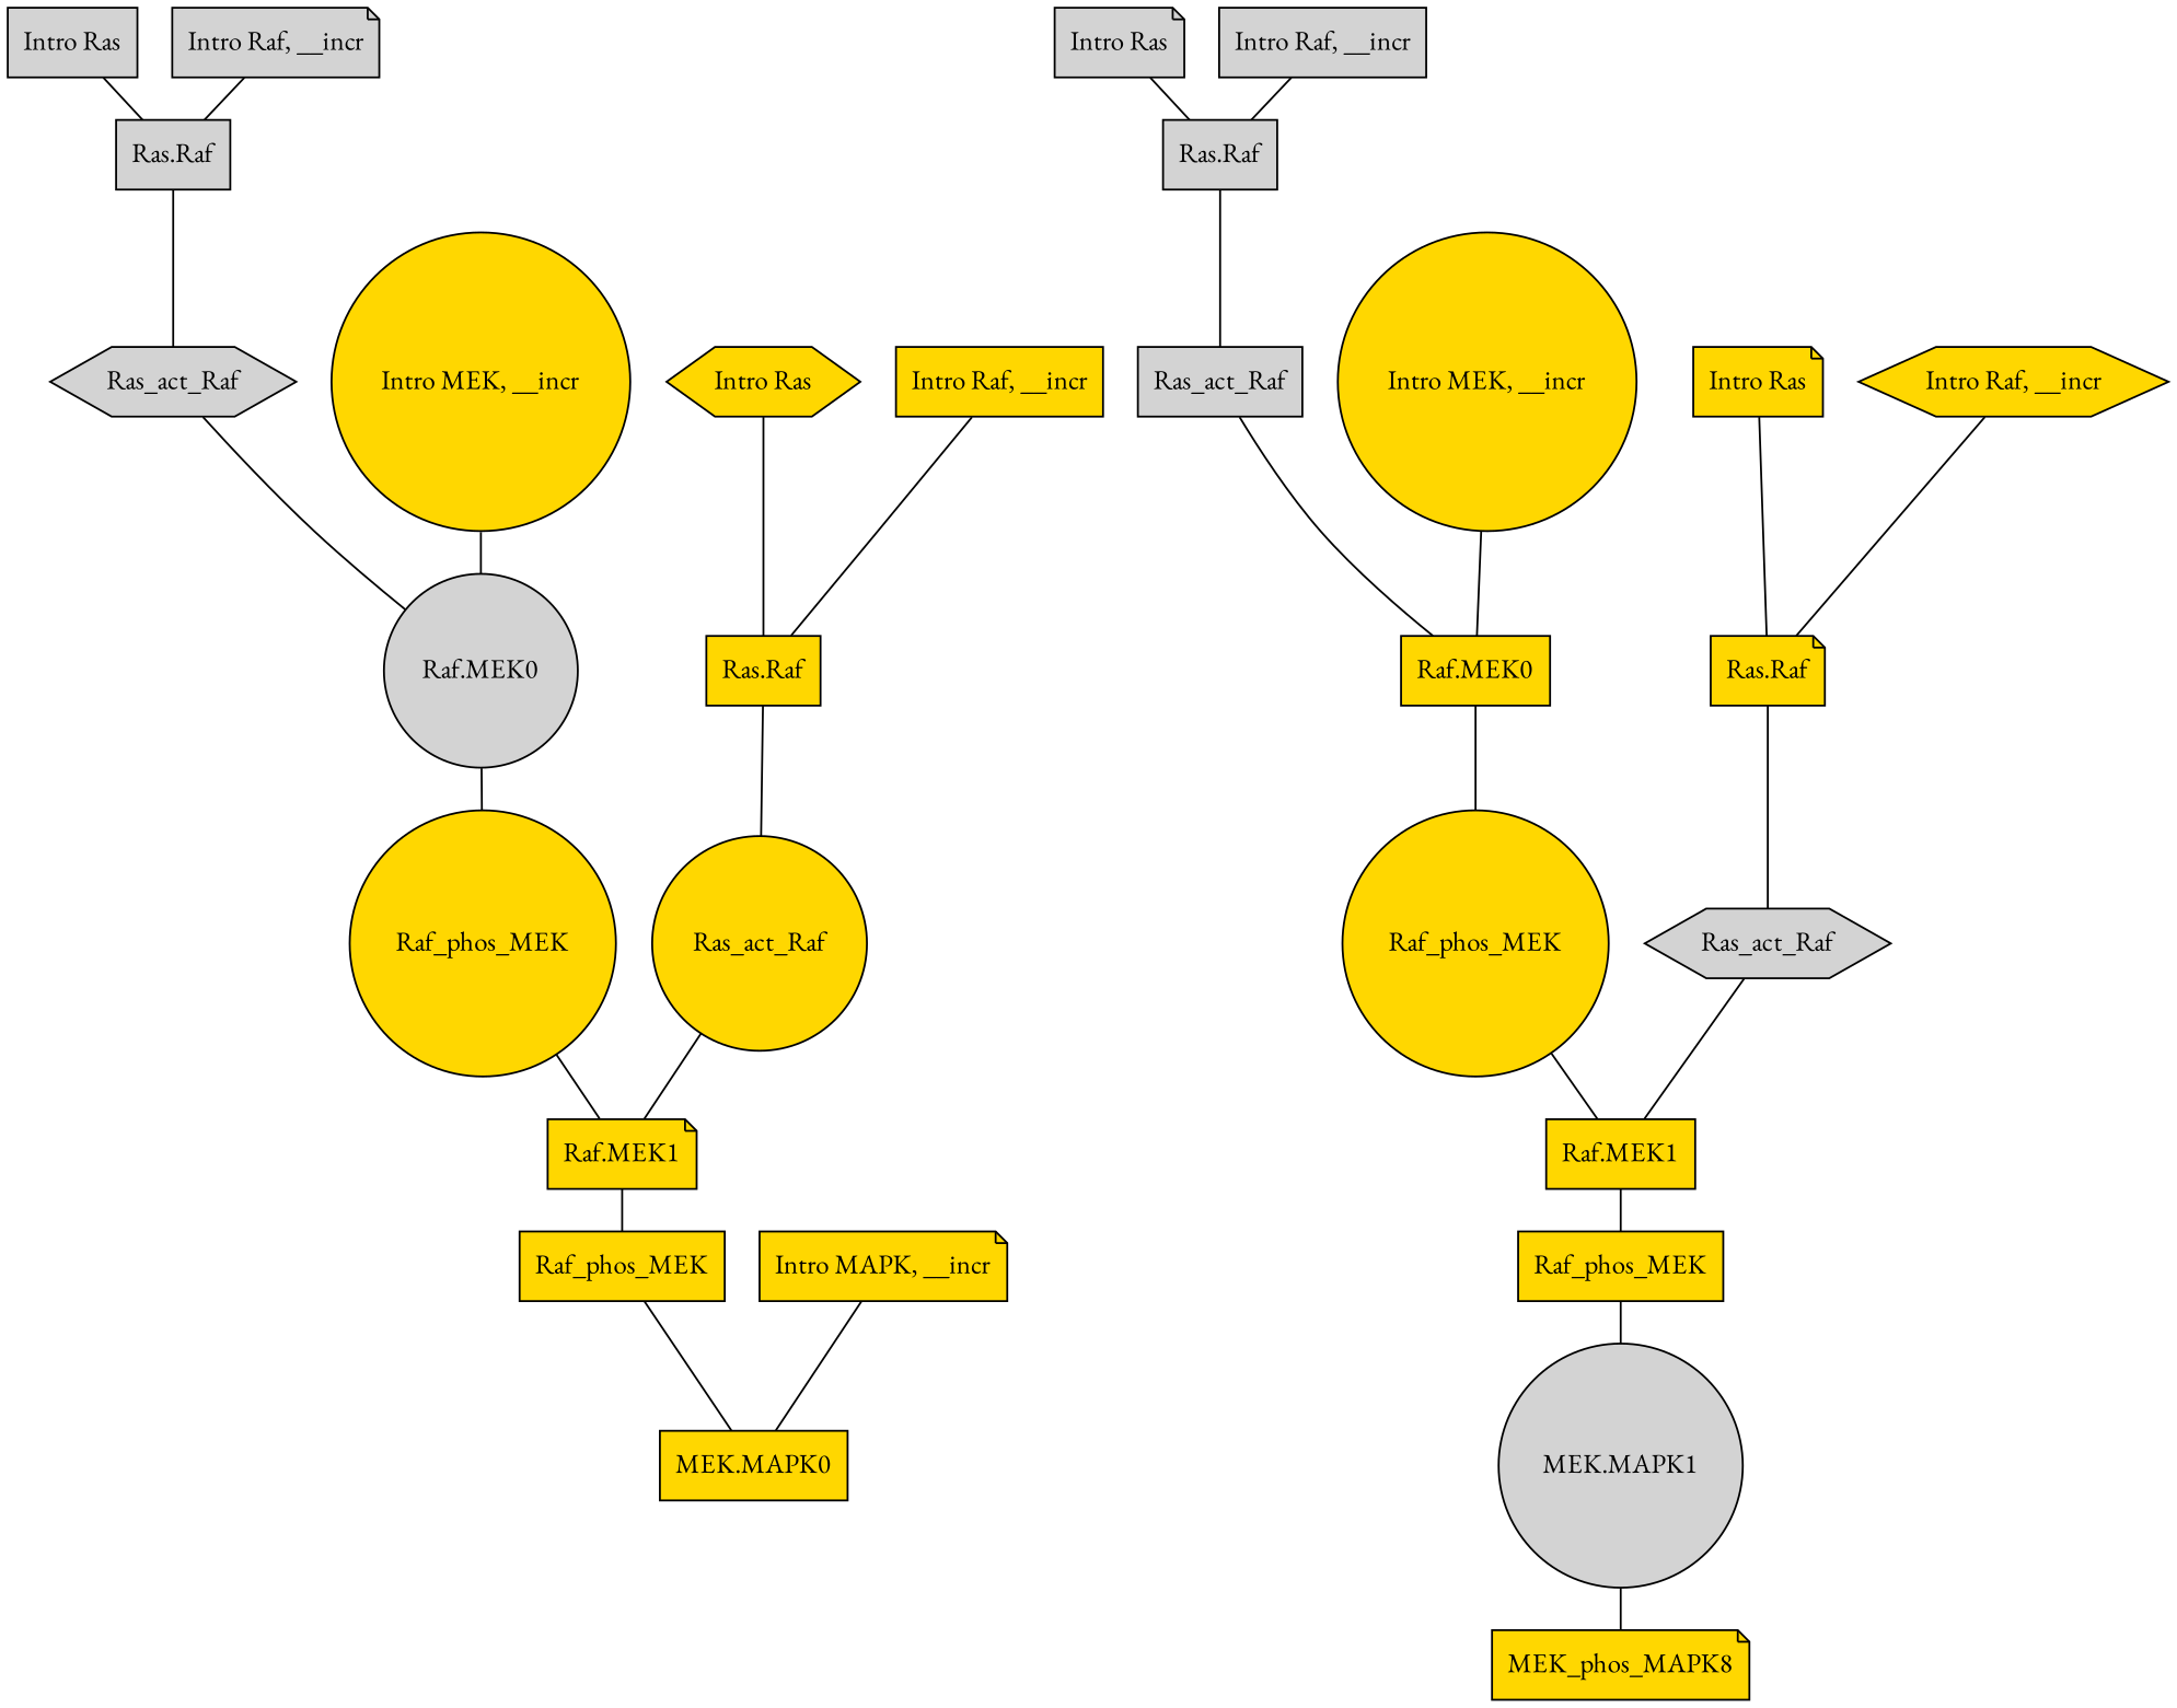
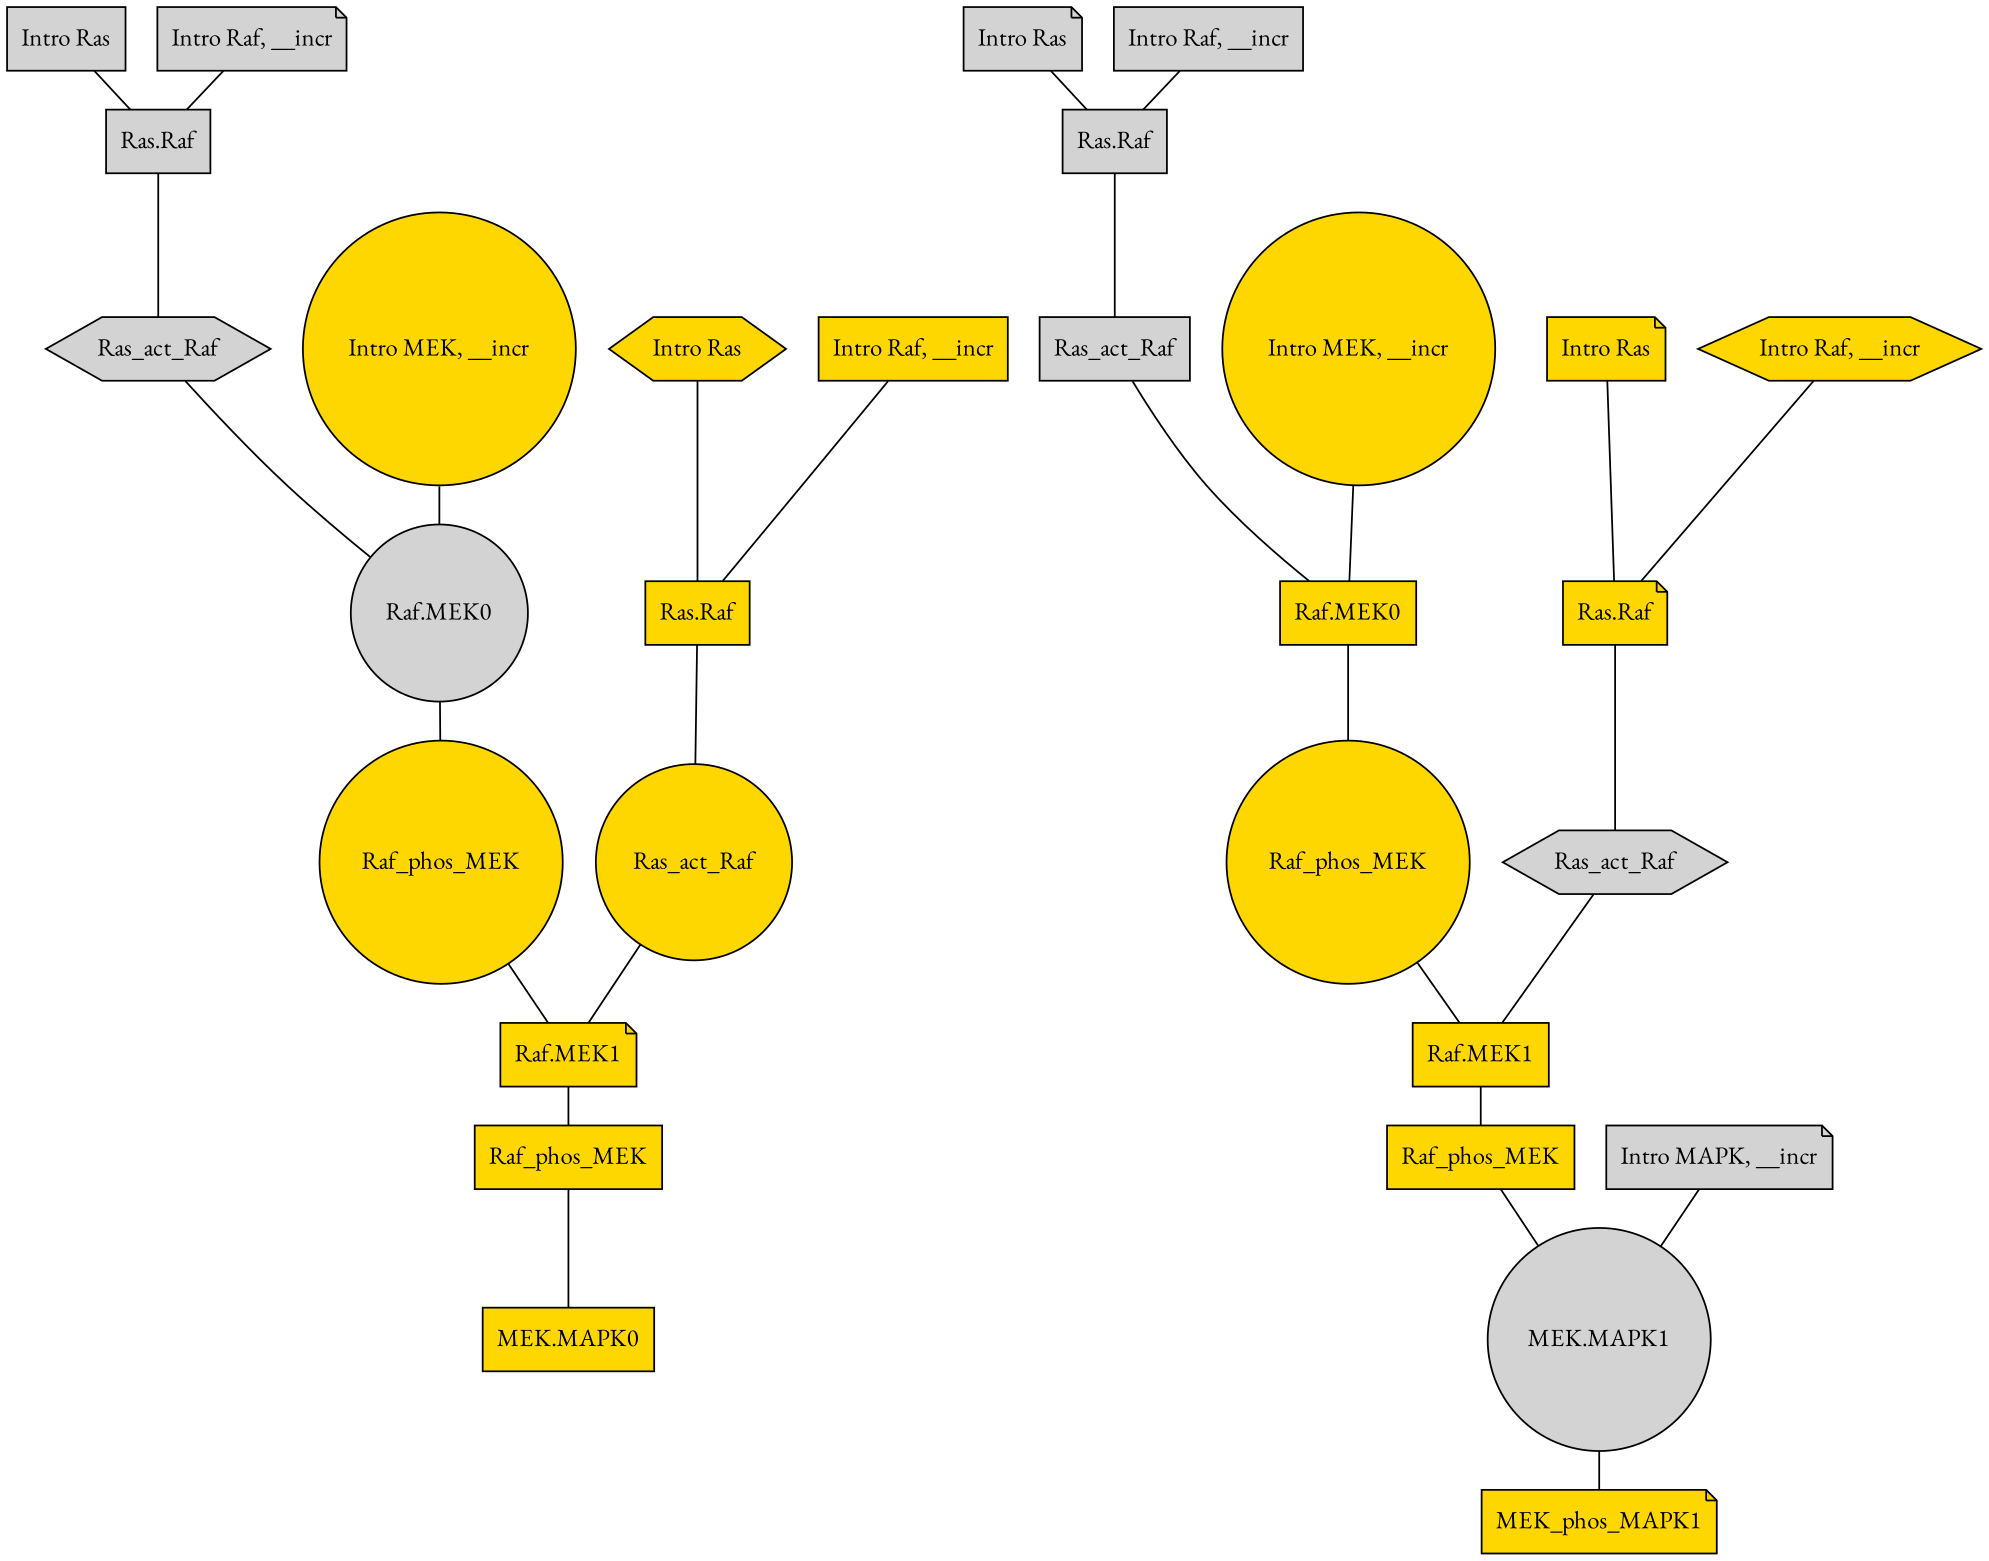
  digraph {
    fontname="EB Garamond"
    rankdir=TB
    ranksep=0.30
    node [fillcolor=gold fontname="EB Garamond" shape=box style=filled]
    edge [color="0.000 0.000 0.000" dir=none fontname="EB Garamond"]
    n1 [fillcolor=lightgrey label="Intro Ras"]
    n2 [fillcolor=lightgrey label="Ras.Raf"]
    n3 [fillcolor=lightgrey label=Ras_act_Raf shape=hexagon]
    n4 [fillcolor=lightgrey label="Intro Ras" shape=note]
    n5 [fillcolor=lightgrey label="Ras.Raf"]
    n6 [fillcolor=lightgrey label=Ras_act_Raf]
    n7 [label="Intro Ras" shape=note]
    n8 [label="Ras.Raf" shape=note]
    n9 [fillcolor=lightgrey label=Ras_act_Raf shape=hexagon]
    n10 [label="Intro Ras" shape=hexagon]
    n11 [label="Ras.Raf"]
    n12 [label=Ras_act_Raf shape=circle]
    n13 [label="Intro Raf, __incr" shape=hexagon]
    n14 [label="Intro Raf, __incr"]
    n15 [fillcolor=lightgrey label="Intro Raf, __incr" shape=note]
    n16 [fillcolor=lightgrey label="Intro Raf, __incr"]
    n17 [label="Intro MEK, __incr" shape=circle]
    n18 [label="Raf.MEK0"]
    n19 [label=Raf_phos_MEK shape=circle]
    n20 [label="Intro MEK, __incr" shape=circle]
    n21 [fillcolor=lightgrey label="Raf.MEK0" shape=circle]
    n22 [label=Raf_phos_MEK shape=circle]
-   n23 [label="Intro MAPK, __incr" shape=note]
+   n23 [fillcolor=lightgrey label="Intro MAPK, __incr" shape=note]
    n24 [label="MEK.MAPK0"]
    n25 [label="Raf.MEK1"]
    n26 [label=Raf_phos_MEK]
    n27 [label="Raf.MEK1" shape=note]
    n28 [label=Raf_phos_MEK]
    n29 [fillcolor=lightgrey label="MEK.MAPK1" shape=circle]
-   n30 [label=MEK_phos_MAPK8 shape=note]
+   n30 [label=MEK_phos_MAPK1 shape=note]
    n1 -> n2
    n2 -> n3
    n3 -> n21
    n4 -> n5
    n5 -> n6
    n6 -> n18
    n7 -> n8
    n8 -> n9
    n9 -> n25
    n10 -> n11
    n11 -> n12
    n12 -> n27
    n13 -> n8
    n14 -> n11
    n15 -> n2
    n16 -> n5
    n17 -> n18
    n18 -> n19
    n19 -> n25
    n20 -> n21
    n21 -> n22
    n22 -> n27
-   n23 -> n24
+   n23 -> n29
    n25 -> n26
    n26 -> n29
    n27 -> n28
    n28 -> n24
    n29 -> n30
  }
